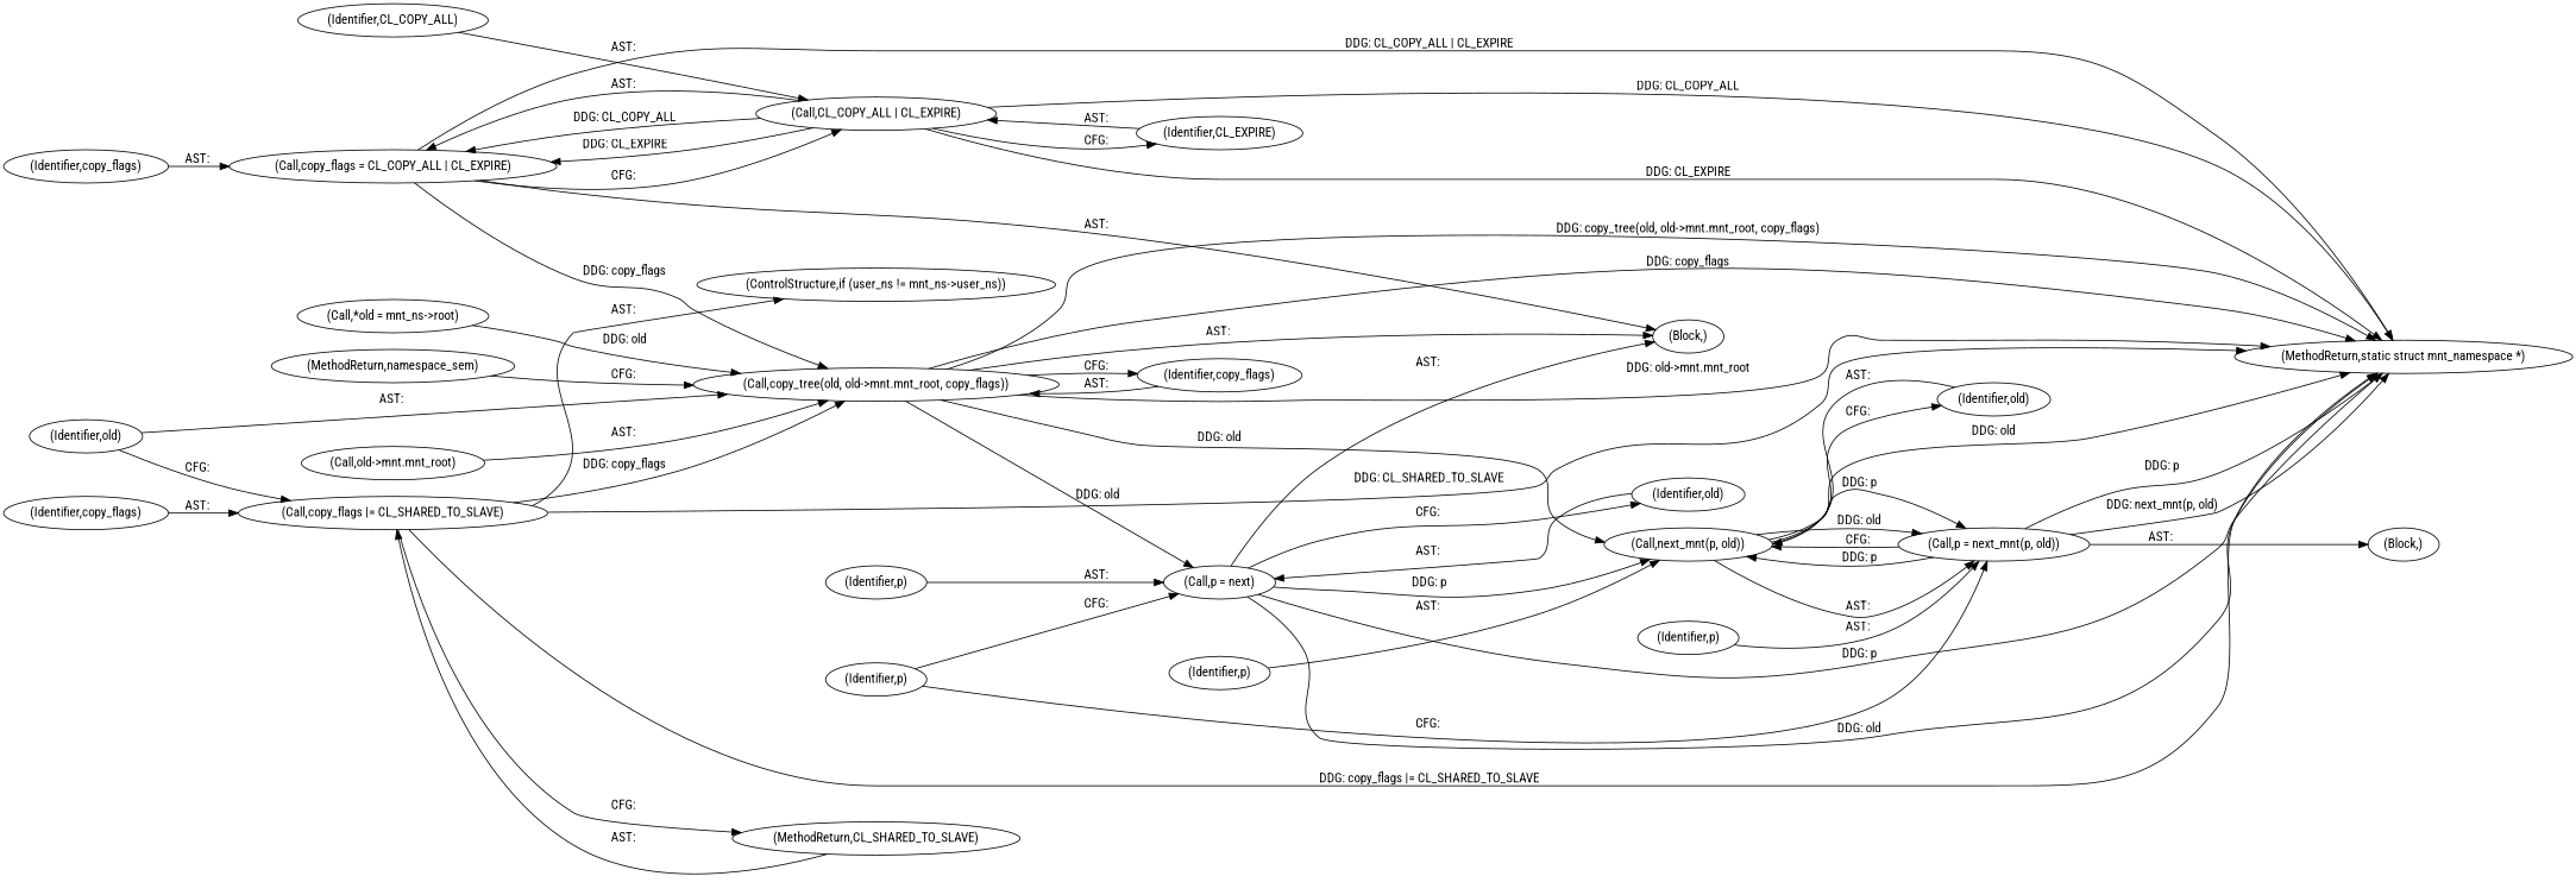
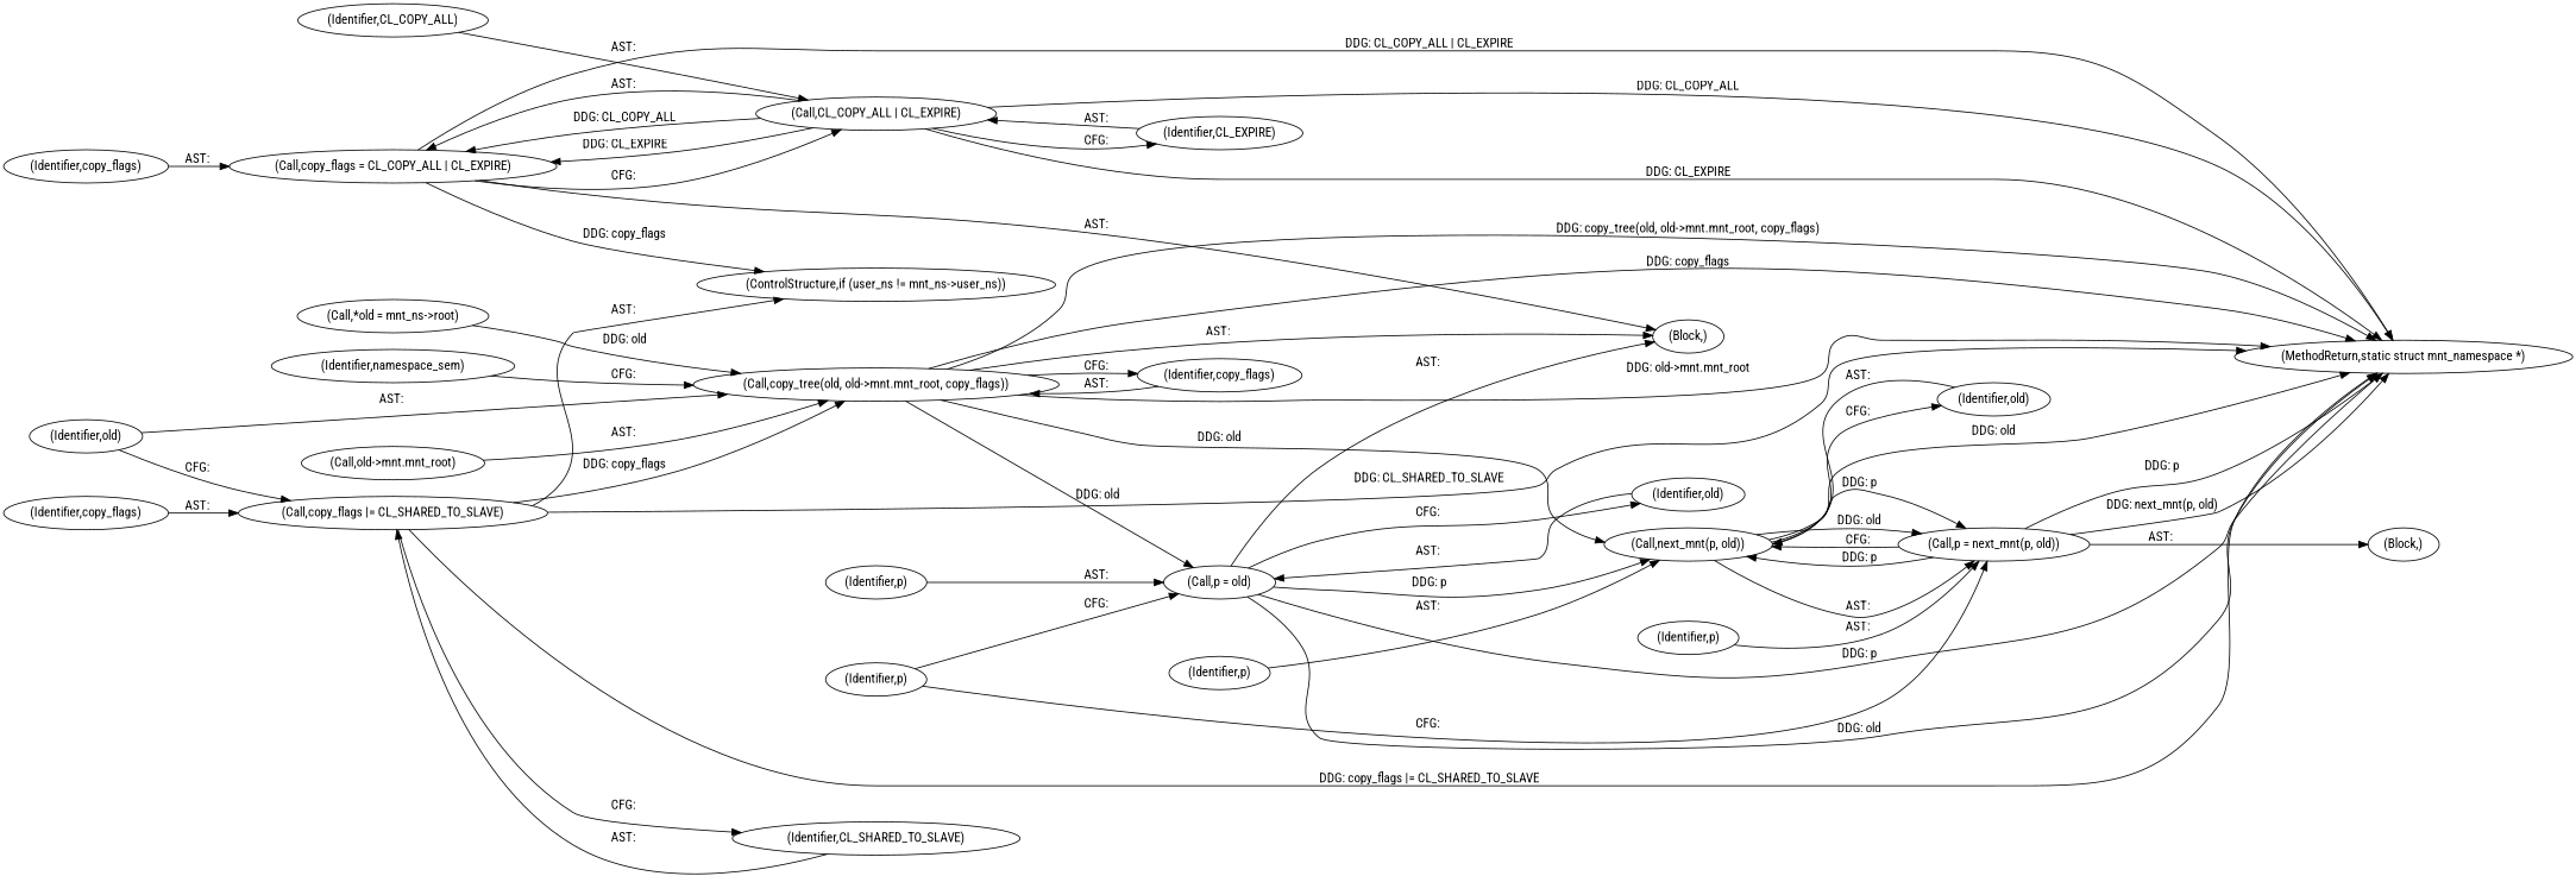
  digraph {
    fontname="Roboto Condensed"
    rankdir=LR
    node [fontname="Roboto Condensed"]
    edge [fontname="Roboto Condensed"]
    n1 [label="(Call,copy_flags |= CL_SHARED_TO_SLAVE)"]
    n2 [label="(Call,copy_tree(old, old->mnt.mnt_root, copy_flags))"]
    n3 [label="(MethodReturn,static struct mnt_namespace *)"]
    n4 [label="(ControlStructure,if (user_ns != mnt_ns->user_ns))"]
-   n5 [label="(MethodReturn,CL_SHARED_TO_SLAVE)"]
+   n5 [label="(Identifier,CL_SHARED_TO_SLAVE)"]
    n6 [label="(Block,)"]
-   n7 [label="(Call,p = next)"]
+   n7 [label="(Call,p = old)"]
    n8 [label="(Call,next_mnt(p, old))"]
    n9 [label="(Identifier,copy_flags)"]
    n10 [label="(Call,copy_flags = CL_COPY_ALL | CL_EXPIRE)"]
    n11 [label="(Call,CL_COPY_ALL | CL_EXPIRE)"]
    n12 [label="(Identifier,CL_EXPIRE)"]
    n13 [label="(Identifier,old)"]
    n14 [label="(Call,p = next_mnt(p, old))"]
    n15 [label="(Identifier,old)"]
    n16 [label="(Block,)"]
    n17 [label="(Identifier,p)"]
    n18 [label="(Identifier,copy_flags)"]
    n19 [label="(Identifier,copy_flags)"]
    n20 [label="(Identifier,CL_COPY_ALL)"]
    n21 [label="(Call,*old = mnt_ns->root)"]
-   n22 [label="(MethodReturn,namespace_sem)"]
+   n22 [label="(Identifier,namespace_sem)"]
    n23 [label="(Identifier,p)"]
    n24 [label="(Identifier,old)"]
    n25 [label="(Identifier,p)"]
    n26 [label="(Call,old->mnt.mnt_root)"]
    n27 [label="(Identifier,p)"]
    n1 -> n2 [label="DDG: copy_flags"]
    n1 -> n3 [label="DDG: copy_flags |= CL_SHARED_TO_SLAVE"]
    n1 -> n3 [label="DDG: CL_SHARED_TO_SLAVE"]
    n1 -> n4 [label="AST: "]
    n1 -> n5 [label="CFG: "]
    n2 -> n3 [label="DDG: copy_tree(old, old->mnt.mnt_root, copy_flags)"]
    n2 -> n3 [label="DDG: copy_flags"]
    n2 -> n3 [label="DDG: old->mnt.mnt_root"]
    n2 -> n6 [label="AST: "]
    n2 -> n7 [label="DDG: old"]
    n2 -> n8 [label="DDG: old"]
    n2 -> n9 [label="CFG: "]
    n5 -> n1 [label="AST: "]
    n7 -> n3 [label="DDG: p"]
    n7 -> n3 [label="DDG: old"]
    n7 -> n6 [label="AST: "]
    n7 -> n8 [label="DDG: p"]
    n7 -> n13 [label="CFG: "]
    n8 -> n3 [label="DDG: old"]
    n8 -> n14 [label="AST: "]
    n8 -> n14 [label="DDG: p"]
    n8 -> n14 [label="DDG: old"]
    n8 -> n15 [label="CFG: "]
    n9 -> n2 [label="AST: "]
-   n10 -> n2 [label="DDG: copy_flags"]
+   n10 -> n4 [label="DDG: copy_flags"]
    n10 -> n3 [label="DDG: CL_COPY_ALL | CL_EXPIRE"]
    n10 -> n6 [label="AST: "]
    n10 -> n11 [label="CFG: "]
    n11 -> n3 [label="DDG: CL_COPY_ALL"]
    n11 -> n3 [label="DDG: CL_EXPIRE"]
    n11 -> n10 [label="AST: "]
    n11 -> n10 [label="DDG: CL_COPY_ALL"]
    n11 -> n10 [label="DDG: CL_EXPIRE"]
    n11 -> n12 [label="CFG: "]
    n12 -> n11 [label="AST: "]
    n13 -> n7 [label="AST: "]
    n14 -> n3 [label="DDG: p"]
    n14 -> n3 [label="DDG: next_mnt(p, old)"]
    n14 -> n8 [label="CFG: "]
    n14 -> n8 [label="DDG: p"]
    n14 -> n16 [label="AST: "]
    n15 -> n8 [label="AST: "]
    n17 -> n14 [label="AST: "]
    n18 -> n10 [label="AST: "]
    n19 -> n1 [label="AST: "]
    n20 -> n11 [label="AST: "]
    n21 -> n2 [label="DDG: old"]
    n22 -> n2 [label="CFG: "]
    n23 -> n7 [label="AST: "]
    n24 -> n1 [label="CFG: "]
    n24 -> n2 [label="AST: "]
    n25 -> n8 [label="AST: "]
    n26 -> n2 [label="AST: "]
    n27 -> n7 [label="CFG: "]
    n27 -> n14 [label="CFG: "]
  }
